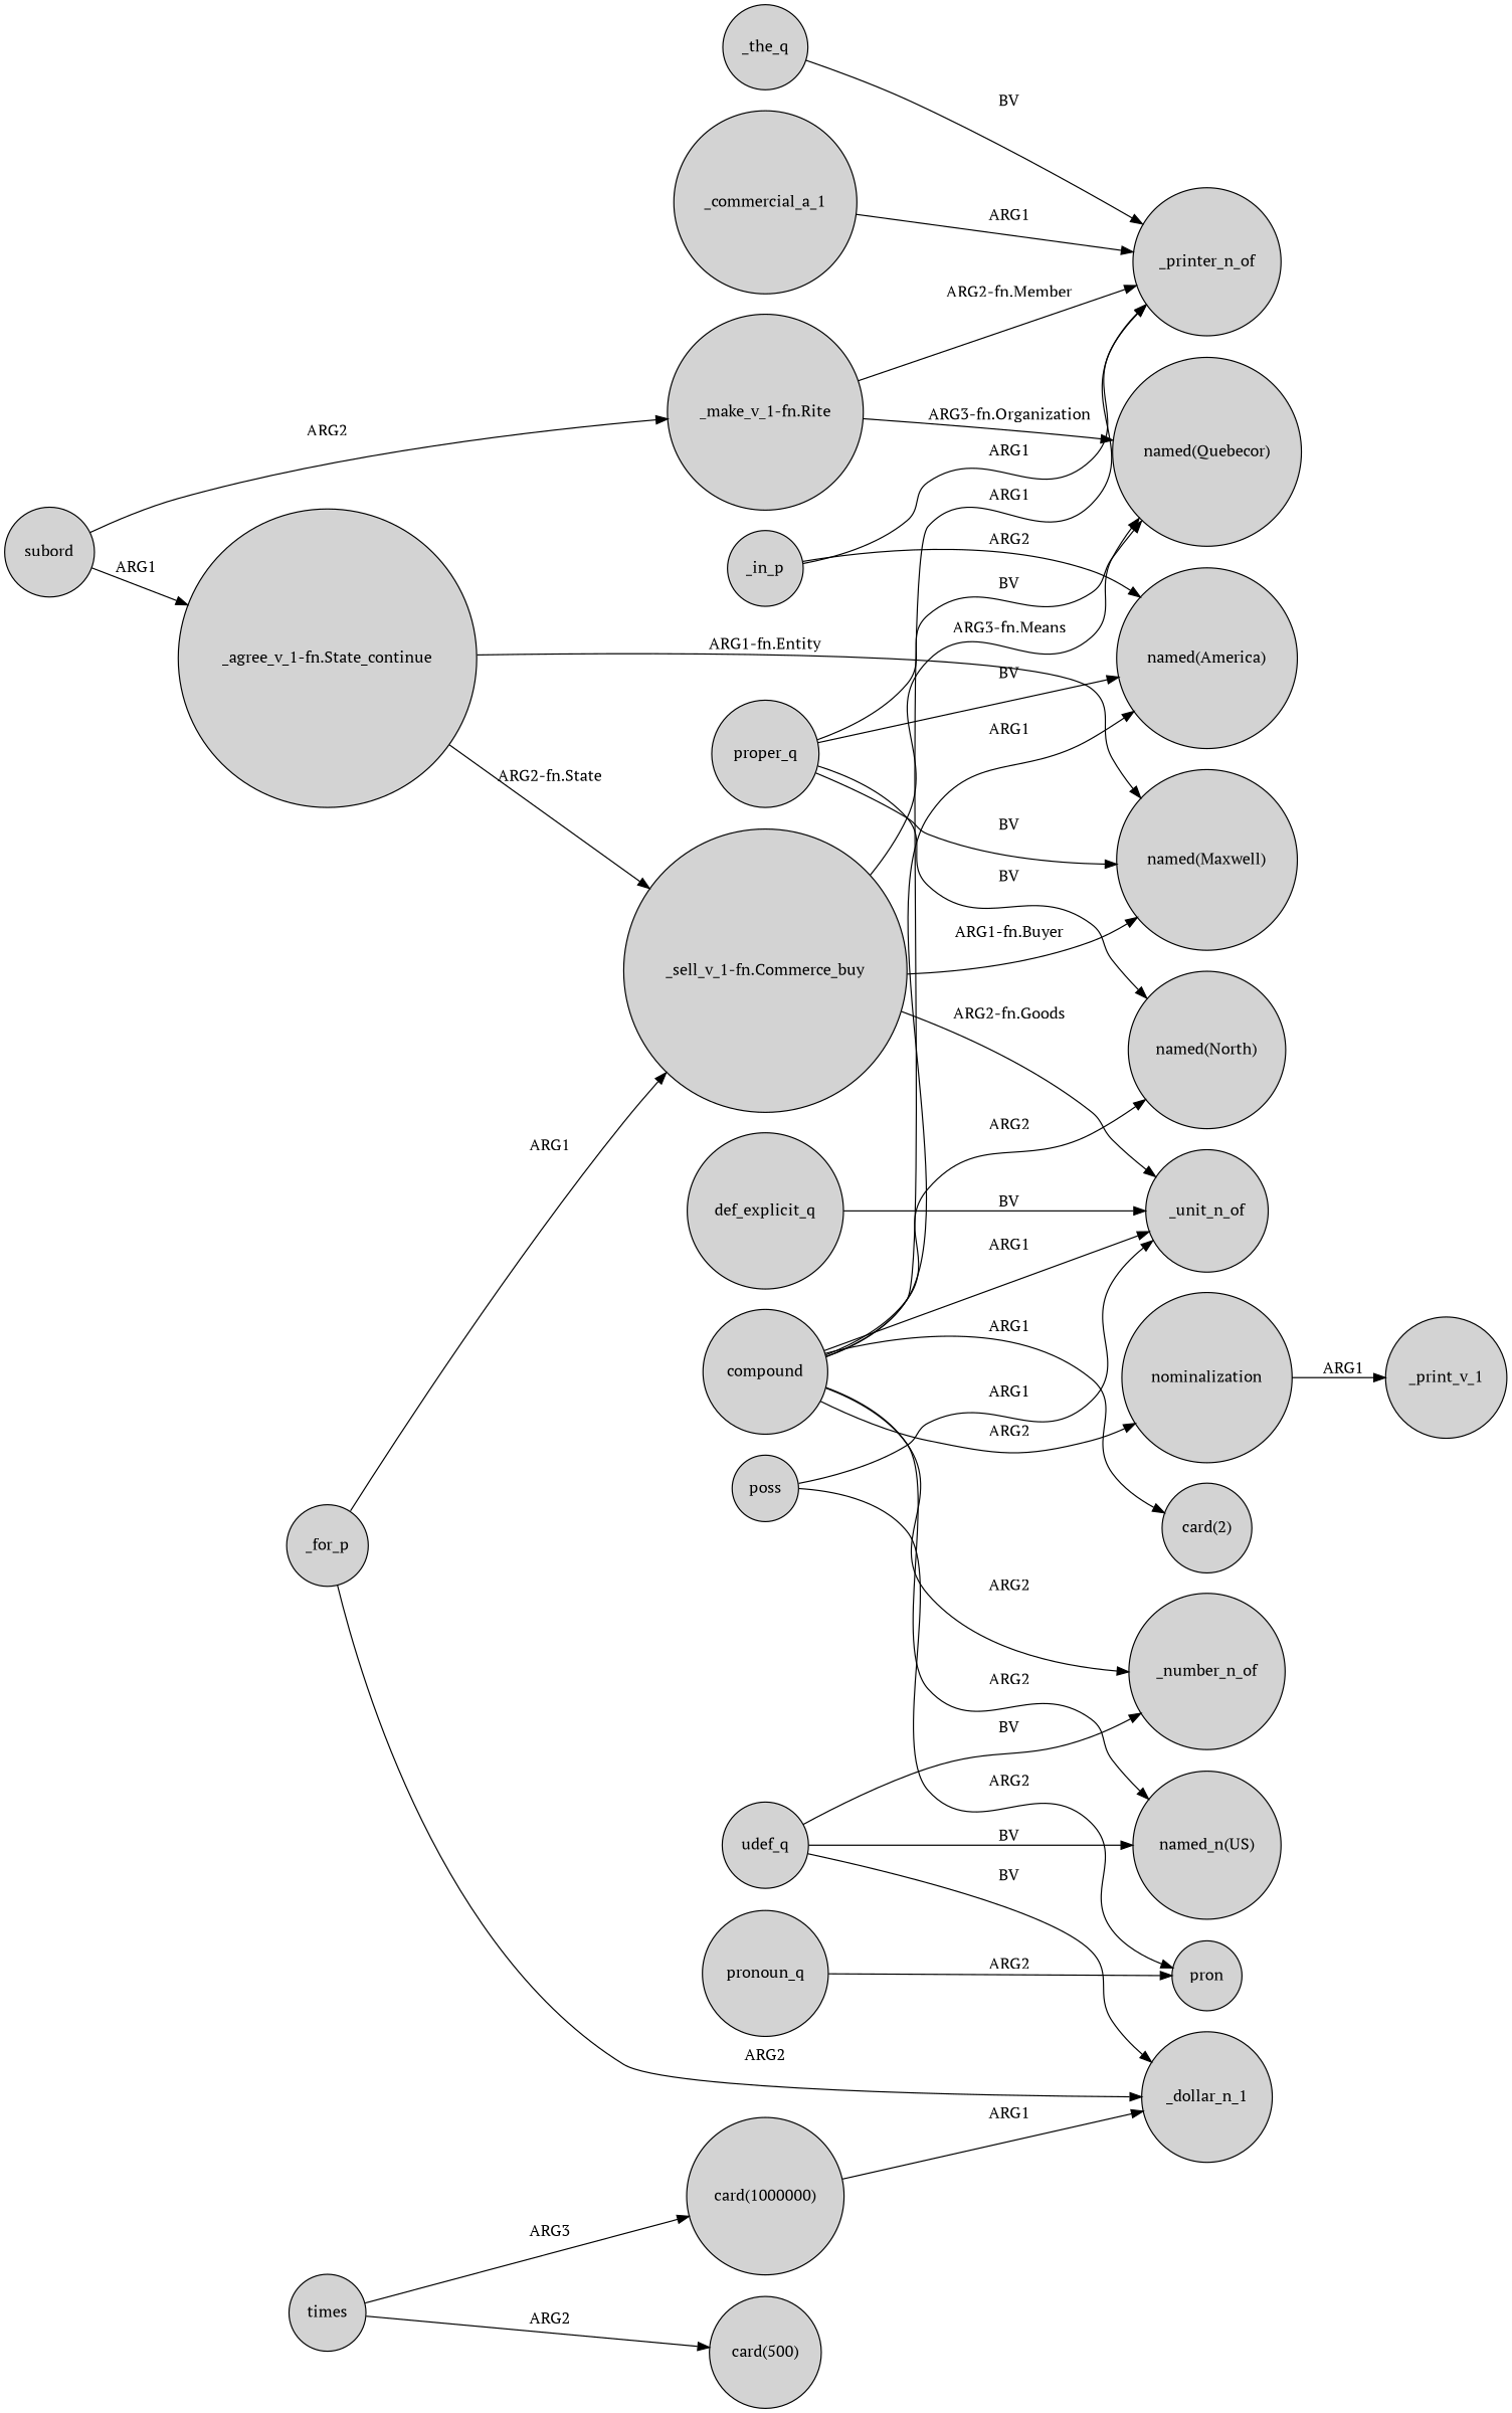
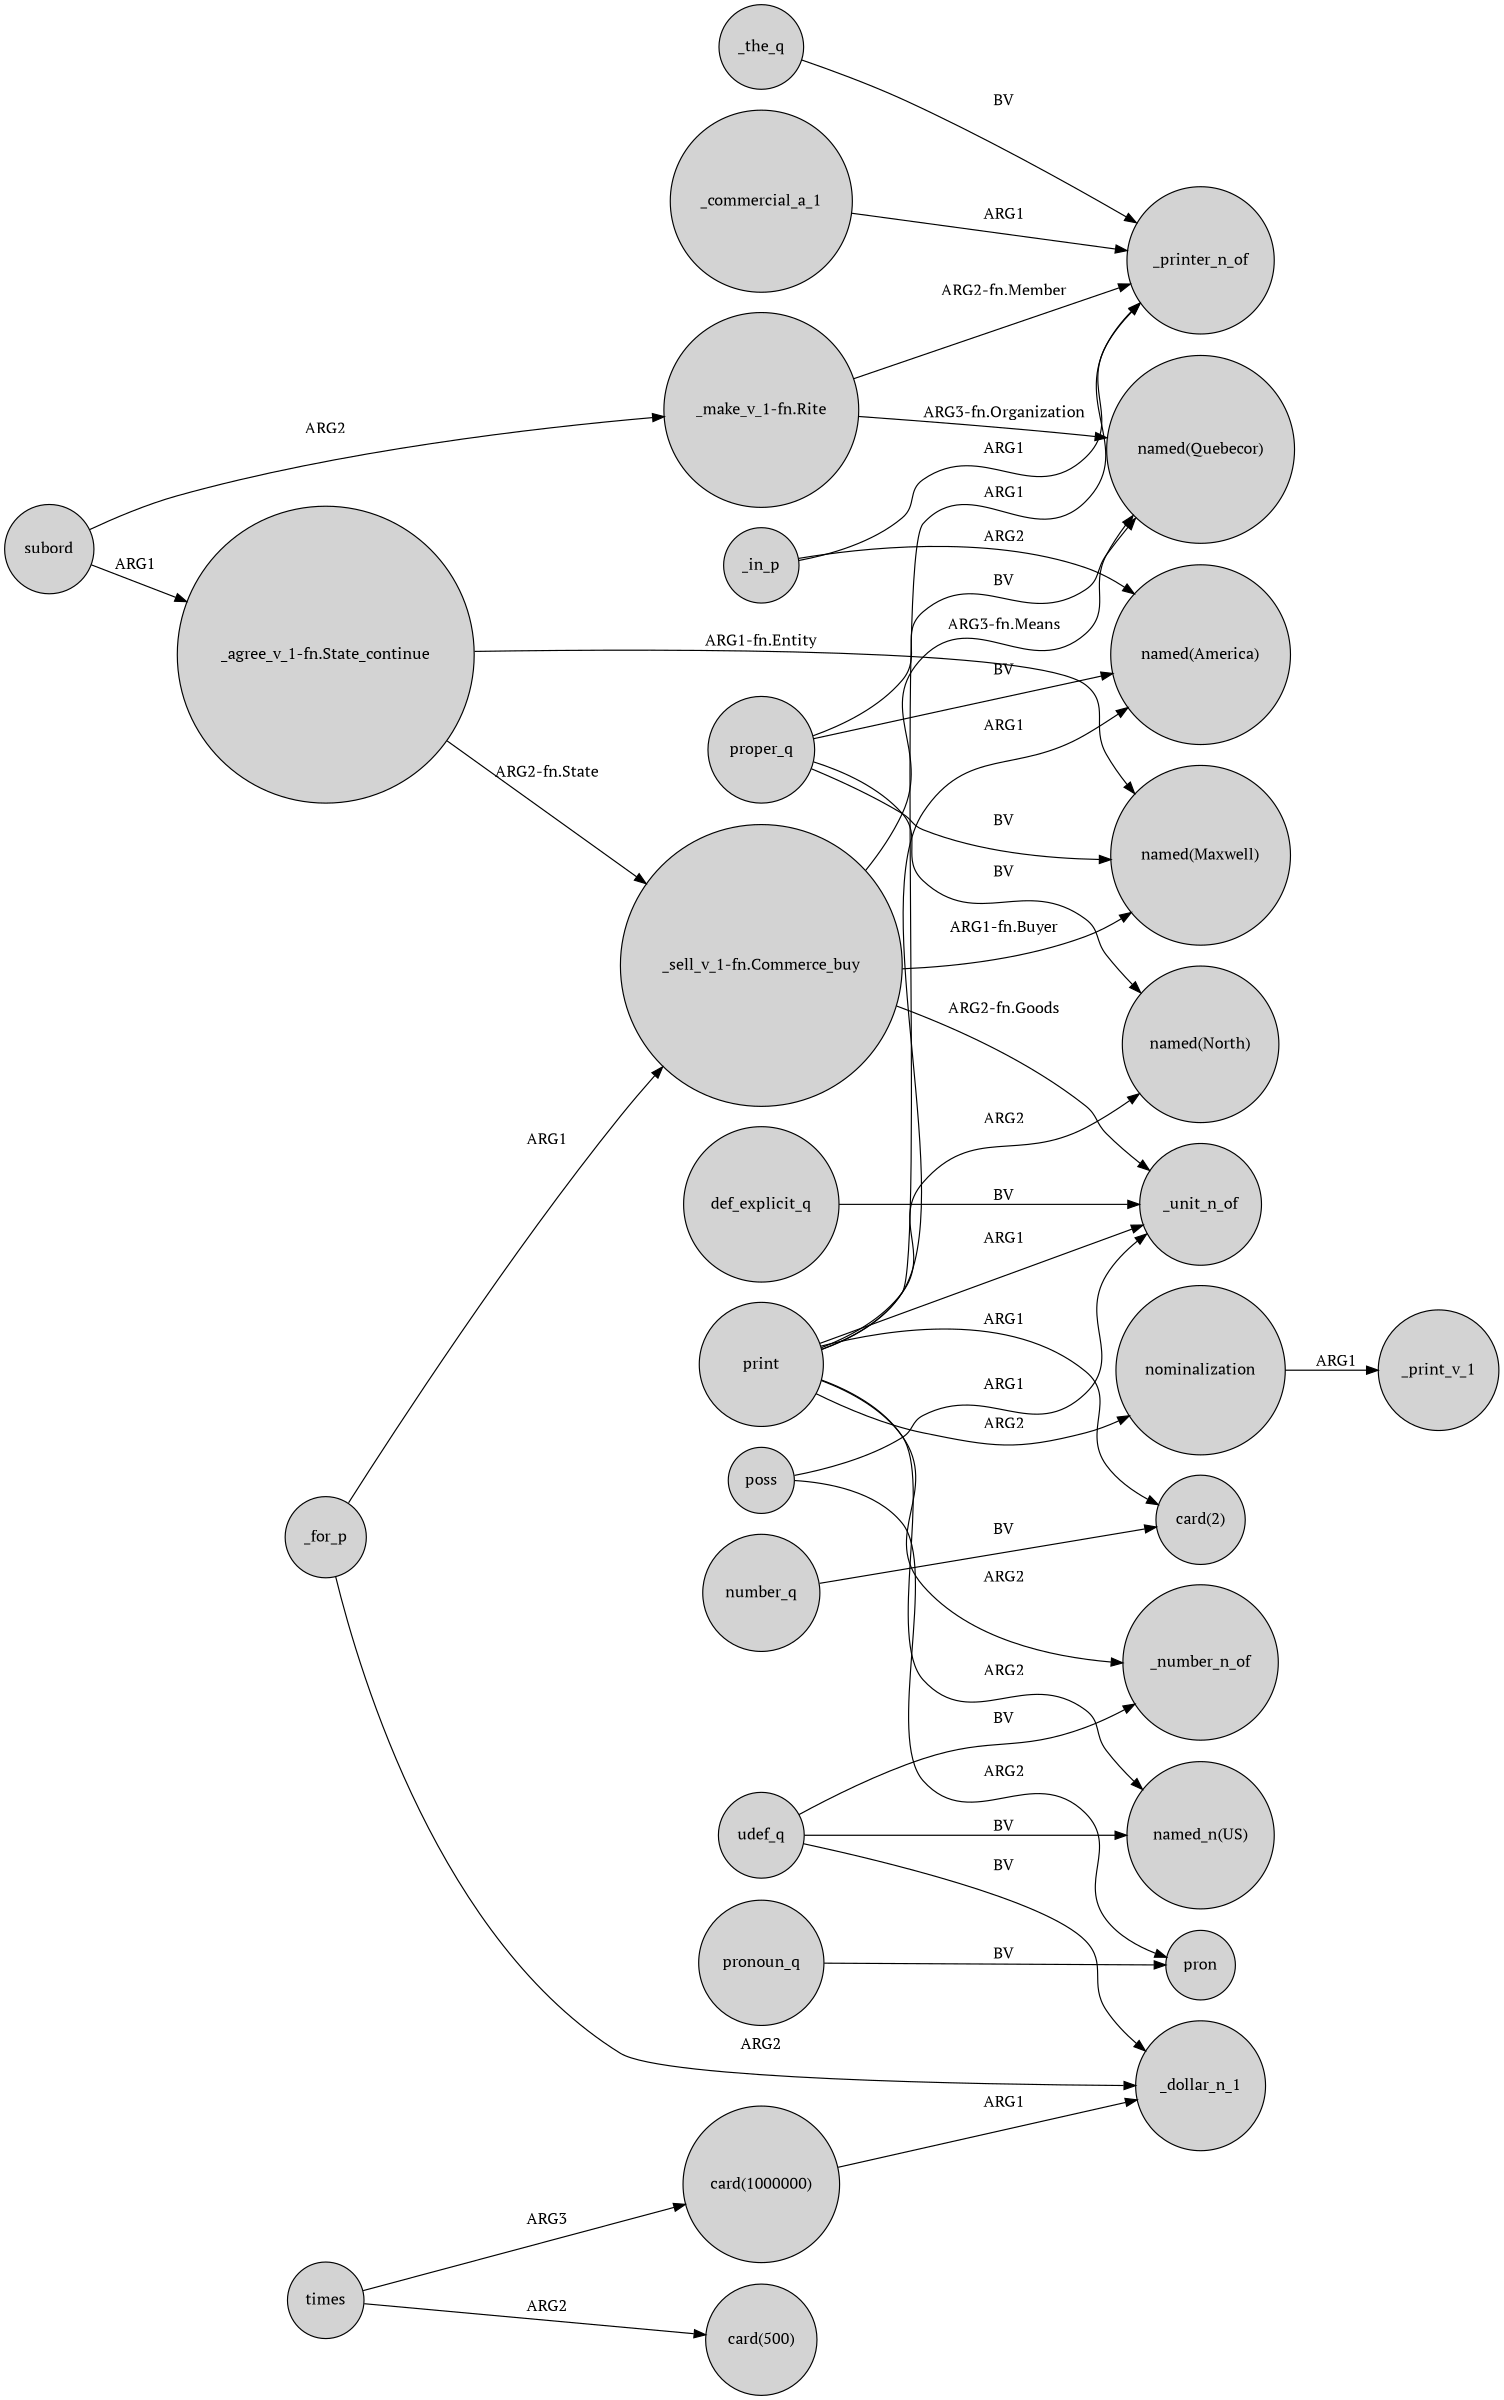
  digraph {
    fontname="PT Serif"
    rankdir=LR
    node [fontname="PT Serif" shape=circle style=filled]
    edge [fontname="PT Serif"]
    subord
    "_make_v_1-fn.Rite"
    "_agree_v_1-fn.State_continue"
    _printer_n_of
    "named(Quebecor)"
    "_sell_v_1-fn.Commerce_buy"
    "named(Maxwell)"
    _unit_n_of
    nominalization
    _print_v_1
+   number_q
    "card(2)"
    proper_q
    "named(North)"
    "named(America)"
    _commercial_a_1
-   compound
+   compound [label=print]
    _number_n_of
    "named_n(US)"
    udef_q
    _dollar_n_1
    times
    "card(1000000)"
    "card(500)"
    _in_p
    pronoun_q
    pron
    poss
    def_explicit_q
    _for_p
    _the_q
    subord -> "_make_v_1-fn.Rite" [label=ARG2]
    subord -> "_agree_v_1-fn.State_continue" [label=ARG1]
    "_make_v_1-fn.Rite" -> _printer_n_of [label="ARG2-fn.Member"]
    "_make_v_1-fn.Rite" -> "named(Quebecor)" [label="ARG3-fn.Organization"]
    "_agree_v_1-fn.State_continue" -> "_sell_v_1-fn.Commerce_buy" [label="ARG2-fn.State"]
    "_agree_v_1-fn.State_continue" -> "named(Maxwell)" [label="ARG1-fn.Entity"]
    "_sell_v_1-fn.Commerce_buy" -> "named(Quebecor)" [label="ARG3-fn.Means"]
    "_sell_v_1-fn.Commerce_buy" -> "named(Maxwell)" [label="ARG1-fn.Buyer"]
    "_sell_v_1-fn.Commerce_buy" -> _unit_n_of [label="ARG2-fn.Goods"]
    nominalization -> _print_v_1 [label=ARG1]
+   number_q -> "card(2)" [label=BV]
    proper_q -> "named(Quebecor)" [label=BV]
    proper_q -> "named(Maxwell)" [label=BV]
    proper_q -> "named(North)" [label=BV]
    proper_q -> "named(America)" [label=BV]
    _commercial_a_1 -> _printer_n_of [label=ARG1]
    compound -> _printer_n_of [label=ARG1]
    compound -> _unit_n_of [label=ARG1]
    compound -> nominalization [label=ARG2]
    compound -> "card(2)" [label=ARG1]
    compound -> "named(North)" [label=ARG2]
    compound -> "named(America)" [label=ARG1]
    compound -> _number_n_of [label=ARG2]
    compound -> "named_n(US)" [label=ARG2]
    udef_q -> _number_n_of [label=BV]
    udef_q -> "named_n(US)" [label=BV]
    udef_q -> _dollar_n_1 [label=BV]
    times -> "card(1000000)" [label=ARG3]
    times -> "card(500)" [label=ARG2]
    "card(1000000)" -> _dollar_n_1 [label=ARG1]
    _in_p -> _printer_n_of [label=ARG1]
    _in_p -> "named(America)" [label=ARG2]
-   pronoun_q -> pron [label=ARG2]
+   pronoun_q -> pron [label=BV]
    poss -> _unit_n_of [label=ARG1]
    poss -> pron [label=ARG2]
    def_explicit_q -> _unit_n_of [label=BV]
    _for_p -> "_sell_v_1-fn.Commerce_buy" [label=ARG1]
    _for_p -> _dollar_n_1 [label=ARG2]
    _the_q -> _printer_n_of [label=BV]
  }
